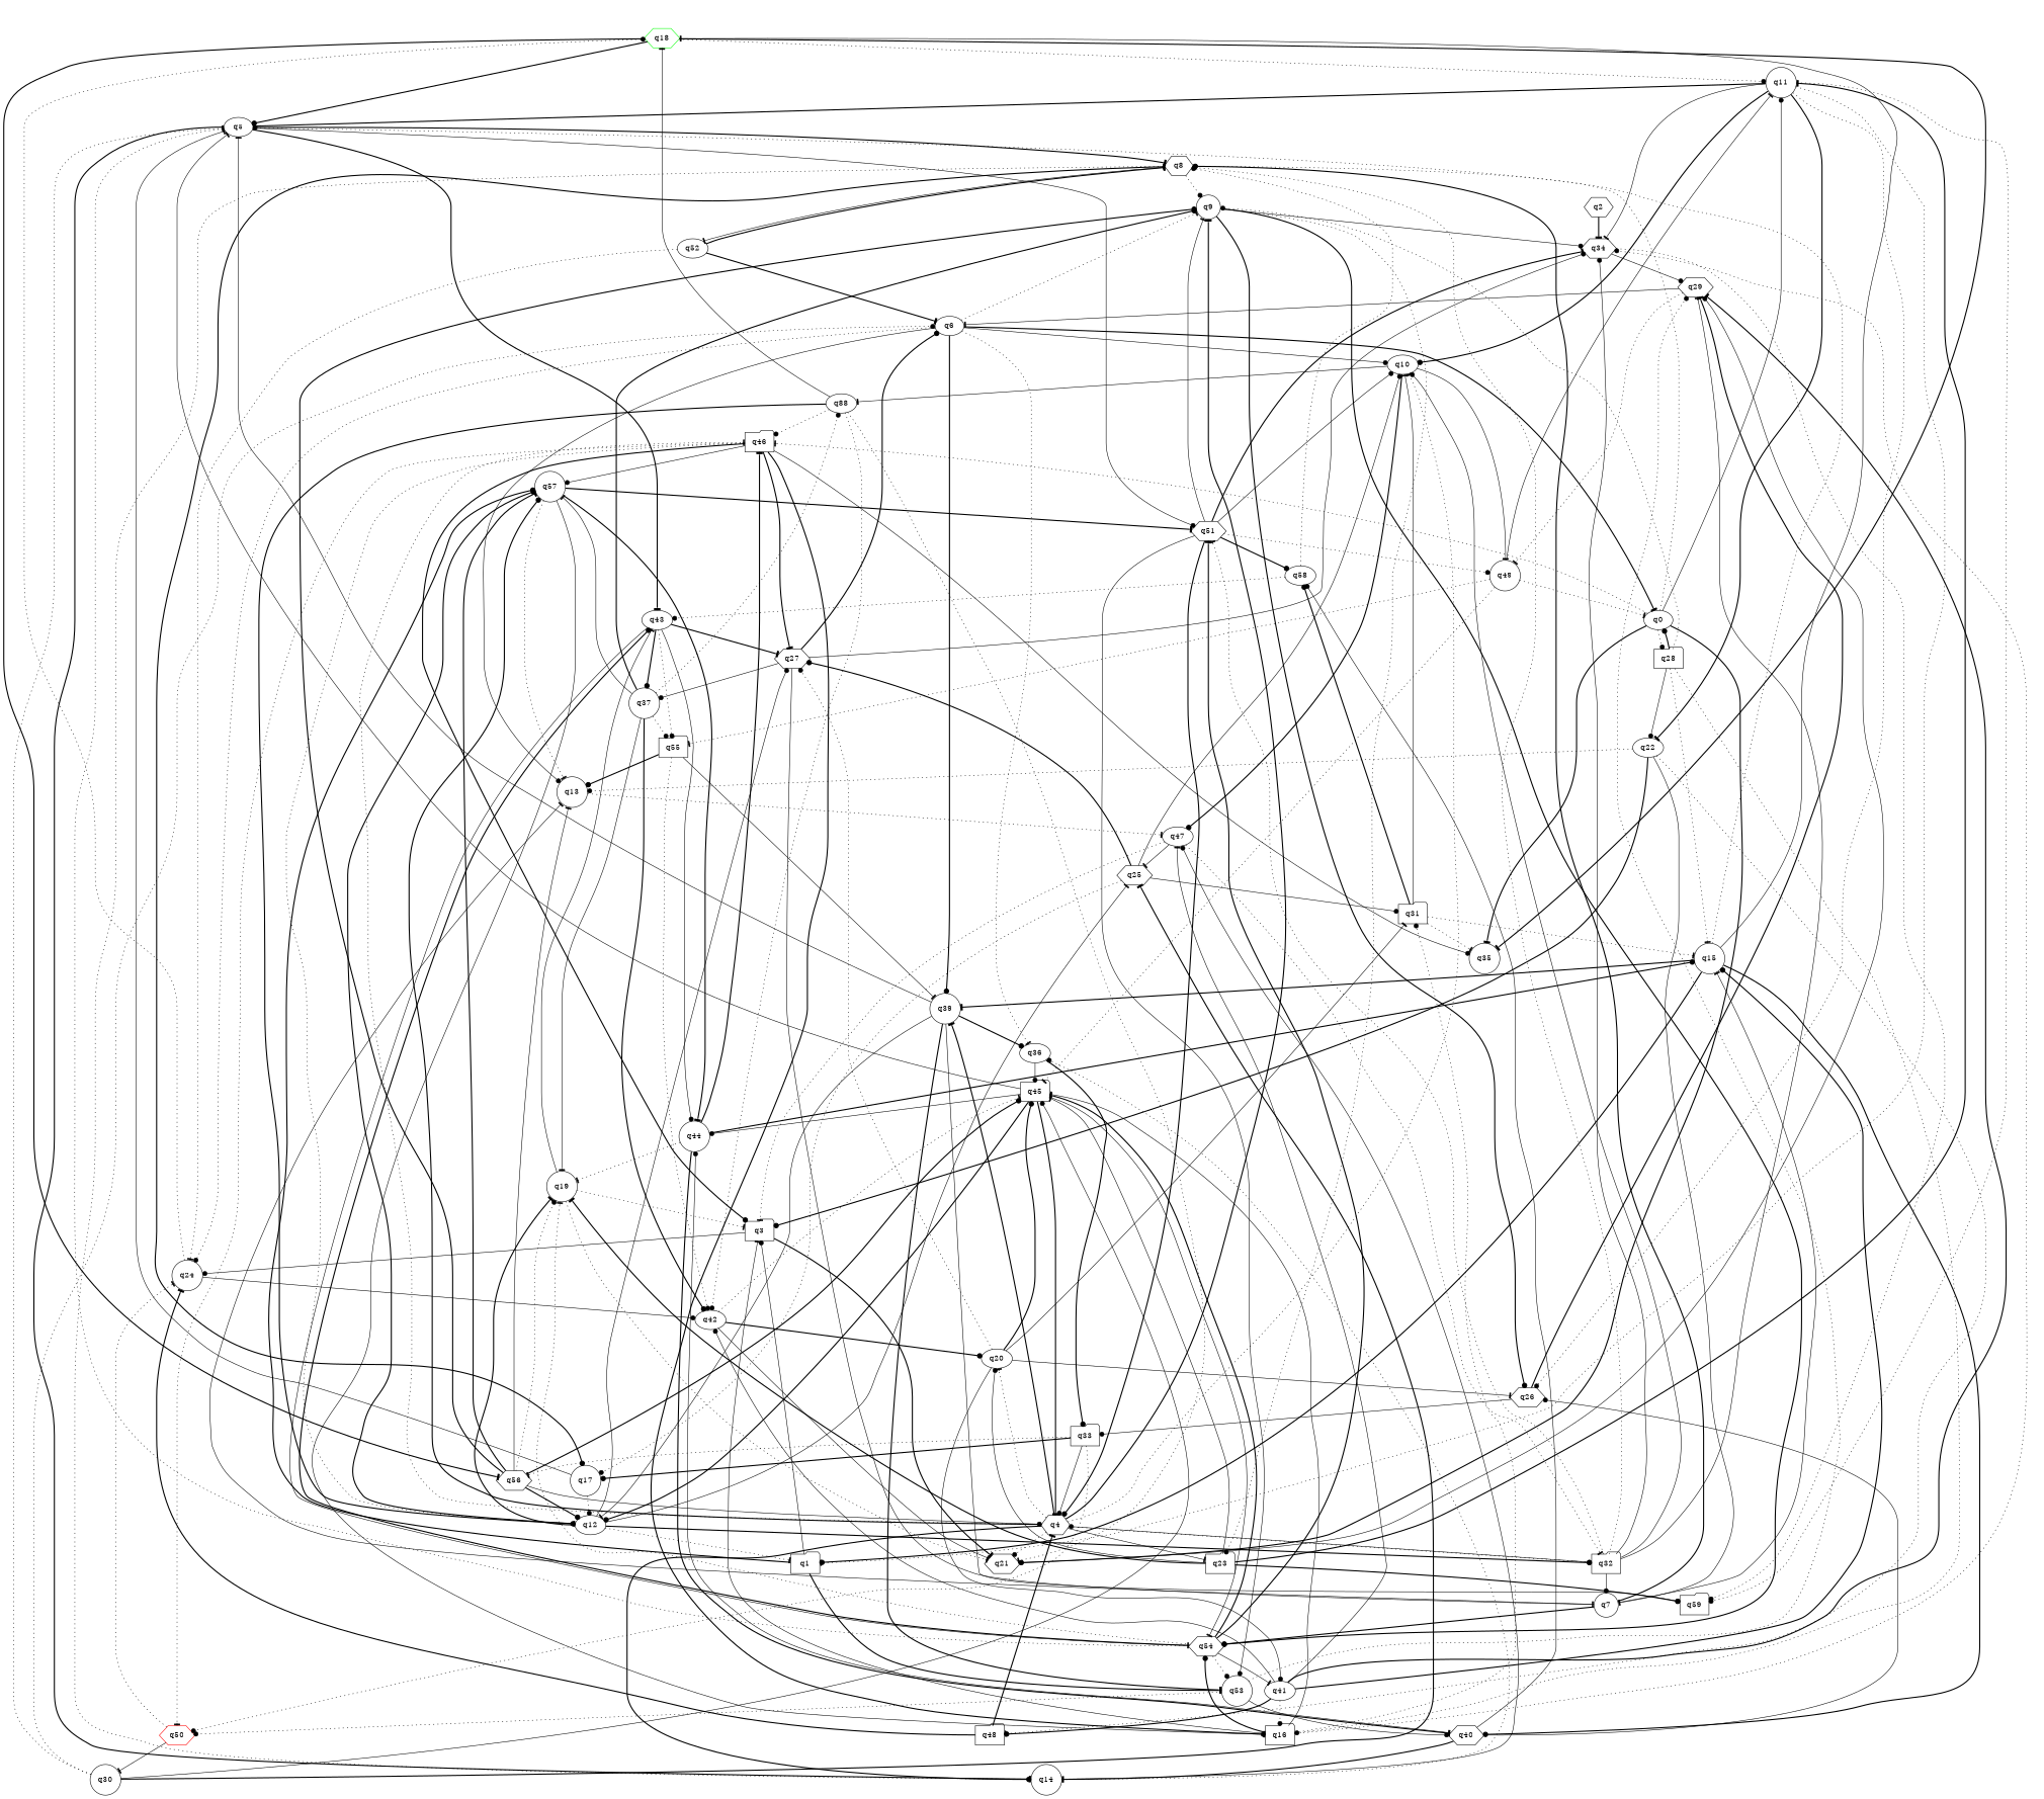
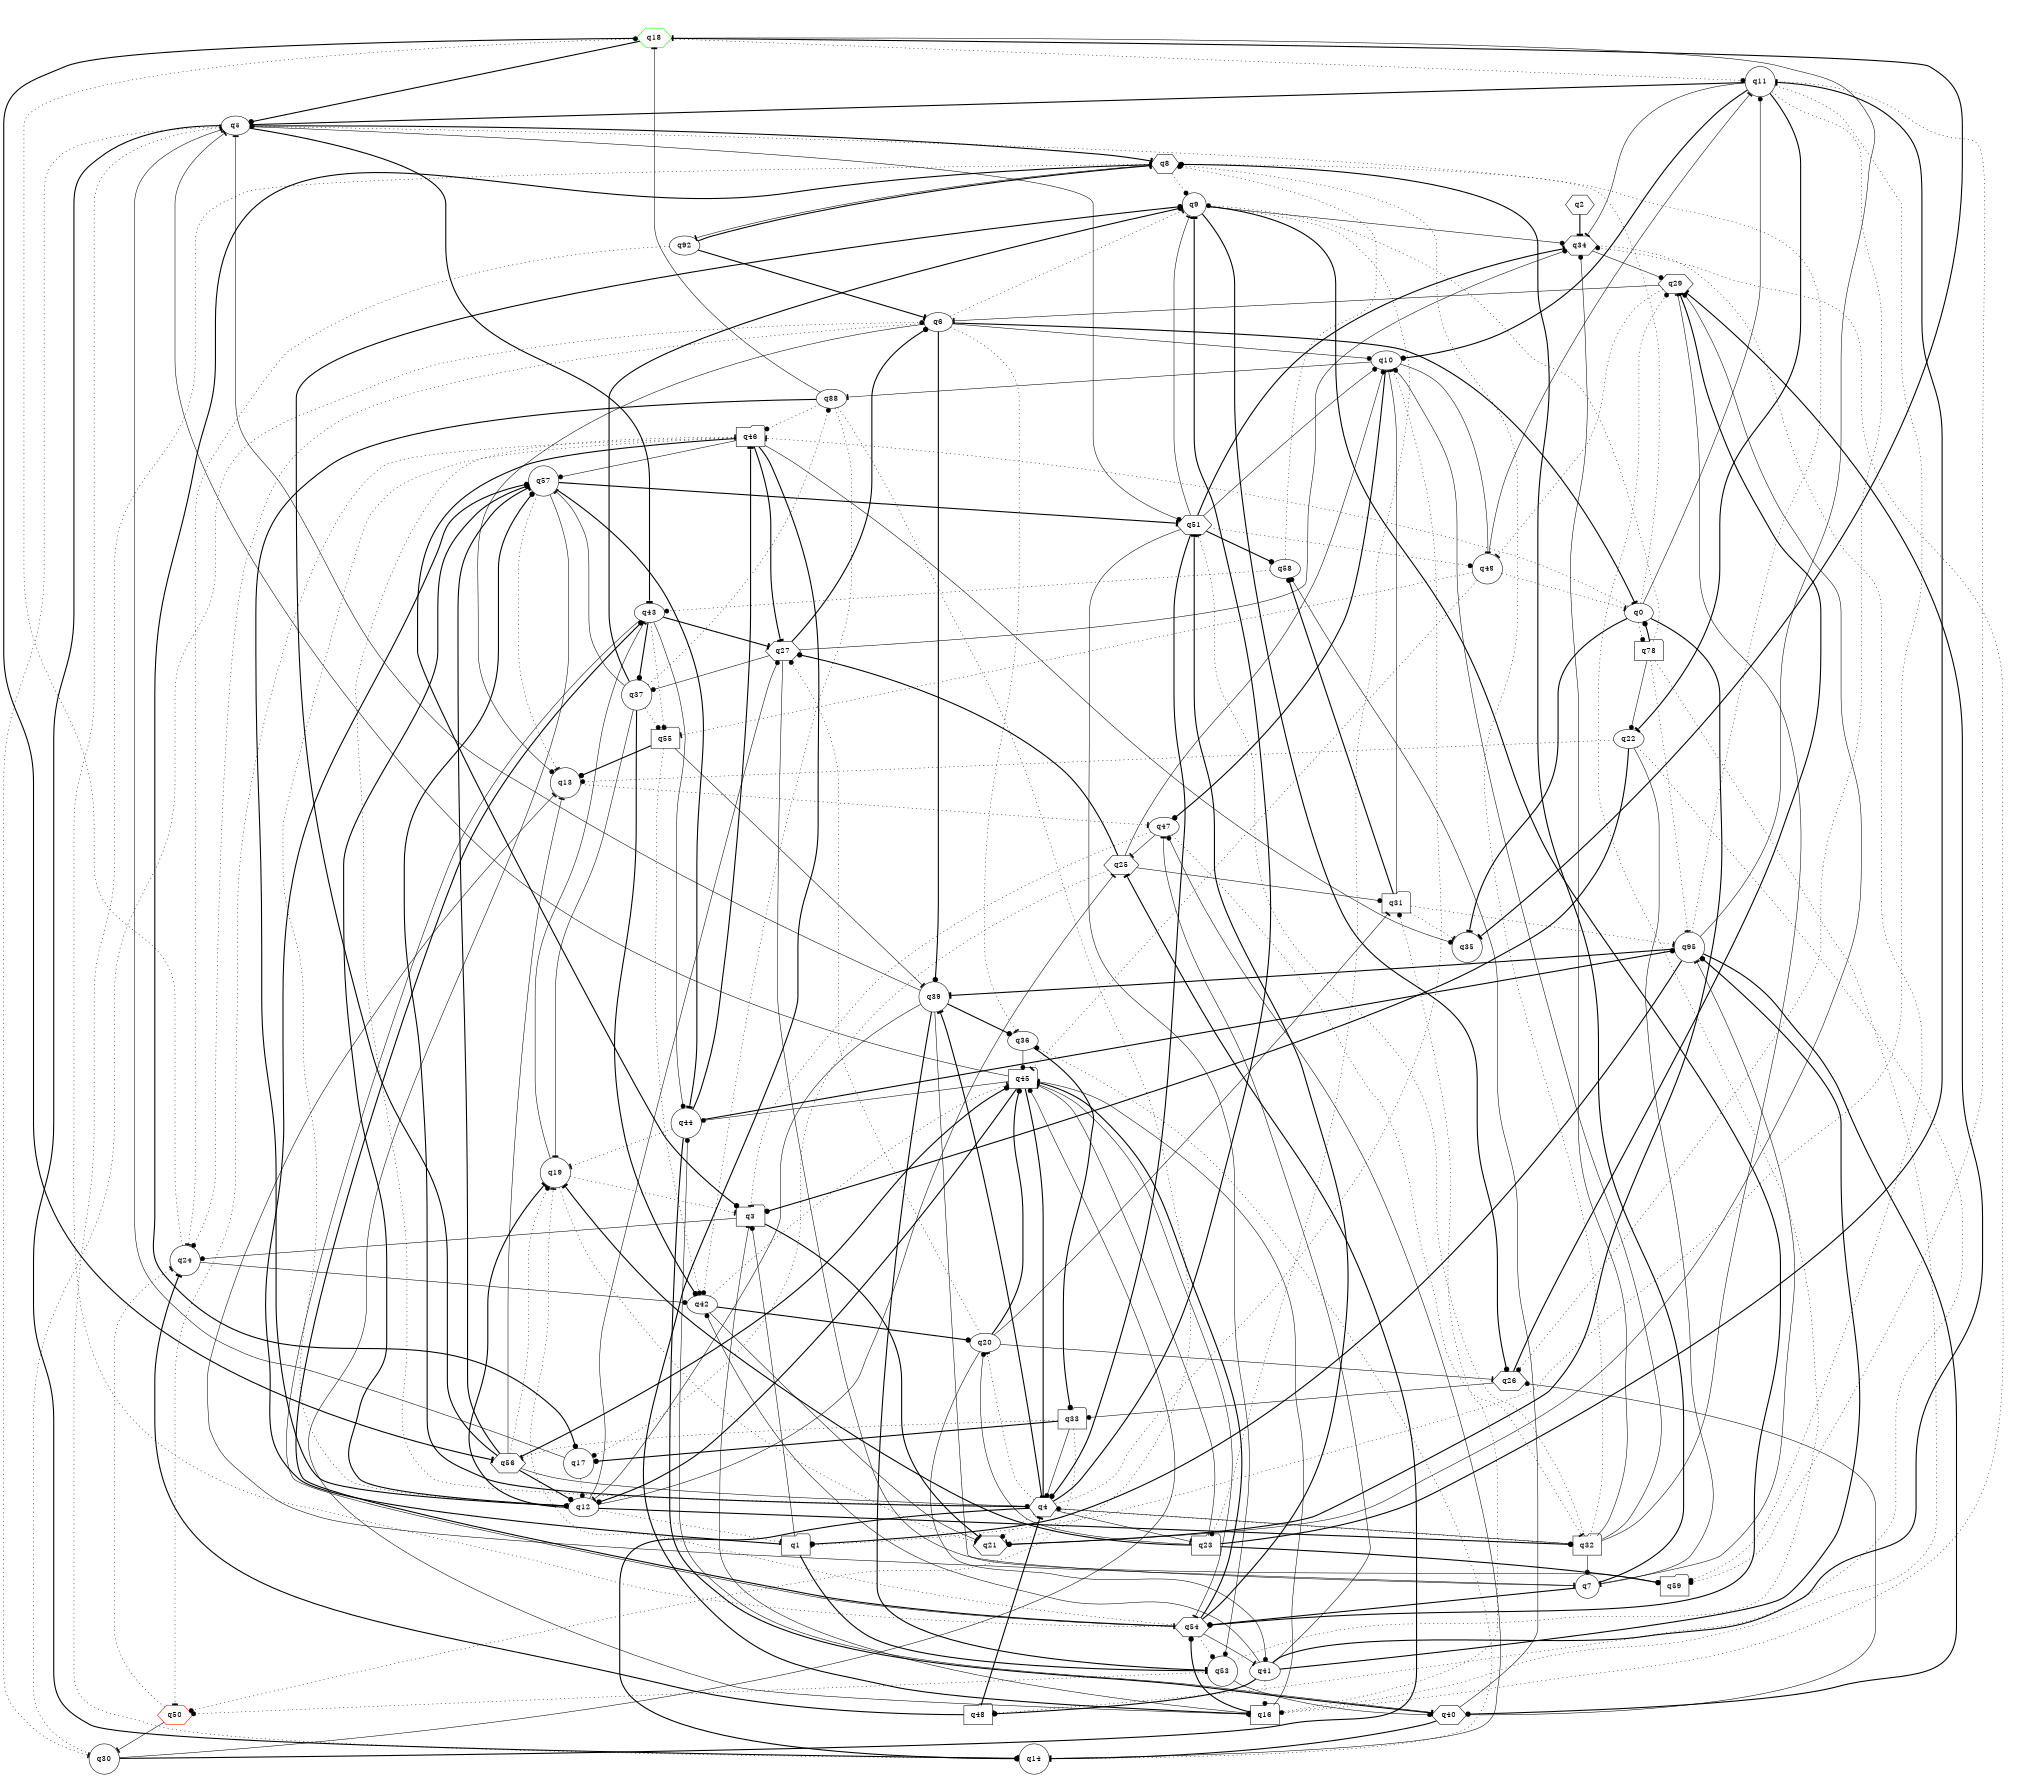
  digraph {
    node [shape=circle]
    edge [arrowhead=dot style=bold]
    q18 [color=green initial=1 shape=hexagon]
    q11
    q35
    q5 [shape=ellipse]
    q56 [shape=hexagon]
    q1 [shape=folder]
    q34 [shape=hexagon]
    q10 [shape=ellipse]
    q26 [shape=hexagon]
    q22 [shape=ellipse]
    q59 [shape=folder]
    q8 [shape=hexagon]
    q51 [shape=hexagon]
    q14
    q43 [shape=ellipse]
    q9
    q57
    q12 [shape=ellipse]
    q13
    q4 [shape=hexagon]
    q45 [shape=folder]
    q19
    q50 [color=red final=1 shape=hexagon]
    q24
    q30
    q42 [shape=ellipse]
    q6 [shape=ellipse]
    q25 [shape=hexagon]
    q0 [shape=ellipse]
    q21 [shape=hexagon]
-   q28 [shape=folder]
+   q28 [shape=folder label=q78]
    q46 [shape=folder]
    q17
-   q52 [shape=ellipse]
+   q52 [shape=ellipse label=q92]
    q29 [shape=hexagon]
-   q15
+   q15 [label=q95]
    q16 [shape=folder]
    q3 [shape=folder]
    q27 [shape=hexagon]
    q23 [shape=folder]
    q54 [shape=hexagon]
    q53
    n43 [label=q88 shape=ellipse]
    q47 [shape=ellipse]
    q49
    q33 [shape=folder]
    q7
    q48 [shape=folder]
    q40 [shape=hexagon]
    q39
    q31 [shape=folder]
    q44
    q32 [shape=folder]
    q37
    q58 [shape=ellipse]
    q2 [shape=hexagon]
    q20 [shape=ellipse]
    q36 [shape=ellipse]
    q41 [shape=ellipse]
    q55 [shape=folder]
    q18 -> q11 [style=dotted]
    q18 -> q35 [arrowhead=tee]
    q18 -> q5
    q18 -> q56 [arrowhead=tee]
    q11 -> q5 [arrowhead=tee]
    q11 -> q1 [arrowhead=tee style=dotted]
    q11 -> q34 [arrowhead=tee style=solid]
    q11 -> q10
    q11 -> q26 [style=dotted]
    q11 -> q22 [arrowhead=tee]
    q11 -> q59 [style=dotted]
    q5 -> q8 [arrowhead=tee]
    q5 -> q51 [style=solid]
    q5 -> q14 [arrowhead=tee]
    q5 -> q43 [arrowhead=tee]
    q56 -> q9
    q56 -> q57 [arrowhead=tee]
    q56 -> q12
    q56 -> q13 [arrowhead=tee style=solid]
    q56 -> q4 [style=solid]
    q56 -> q45
    q56 -> q19 [style=dotted]
    q1 -> q57
    q1 -> q3 [style=solid]
    q1 -> q53 [arrowhead=tee]
    q34 -> q59 [style=dotted]
    q34 -> q29 [style=solid]
    q10 -> n43 [arrowhead=tee style=solid]
    q10 -> q47
    q10 -> q49 [arrowhead=tee style=solid]
    q26 -> q29 [arrowhead=tee]
    q26 -> q33 [style=solid]
    q22 -> q13 [style=dotted]
    q22 -> q3
    q22 -> q7 [arrowhead=tee style=solid]
    q22 -> q48 [arrowhead=tee style=dotted]
    q8 -> q9 [style=dotted]
    q8 -> q17
    q8 -> q52 [arrowhead=tee style=solid]
    q51 -> q34 [arrowhead=tee]
    q51 -> q10 [style=solid]
    q51 -> q9 [arrowhead=tee style=solid]
    q51 -> q4
    q51 -> q53 [style=solid]
    q51 -> q49 [style=dotted]
    q51 -> q58
    q14 -> q8 [arrowhead=tee style=dotted]
    q14 -> q47 [style=solid]
    q14 -> q36 [style=dotted]
    q43 -> q27 [arrowhead=tee]
    q43 -> q54 [arrowhead=tee style=solid]
    q43 -> q44 [style=solid]
    q43 -> q37
    q43 -> q55 [style=dotted]
    q9 -> q34 [style=solid]
    q9 -> q26
    q9 -> q23 [style=dotted]
    q9 -> q54
    q57 -> q51 [arrowhead=tee]
    q57 -> q13 [arrowhead=tee style=dotted]
    q57 -> q16 [style=solid]
    q57 -> q44 [arrowhead=tee]
    q12 -> q1 [arrowhead=tee style=dotted]
    q12 -> q57
    q12 -> q19 [arrowhead=tee]
    q12 -> q25 [arrowhead=tee style=solid]
    q12 -> q27 [style=solid]
    q12 -> q32
    q13 -> q47 [arrowhead=tee style=dotted]
    q4 -> q10 [arrowhead=tee style=dotted]
    q4 -> q14
    q4 -> q9 [arrowhead=tee]
    q4 -> q57
    q4 -> q21 [style=dotted]
    q4 -> q46 [arrowhead=tee style=dotted]
    q4 -> q23 [arrowhead=tee style=solid]
    q4 -> q39 [arrowhead=tee]
    q4 -> q32 [style=dotted]
    q4 -> q20 [arrowhead=tee style=dotted]
    q45 -> q5 [arrowhead=tee style=solid]
    q45 -> q12
    q45 -> q4 [arrowhead=tee]
    q45 -> q54 [arrowhead=tee style=solid]
    q45 -> q44 [style=solid]
    q19 -> q43 [arrowhead=tee style=solid]
    q19 -> q21 [arrowhead=tee style=dotted]
    q19 -> q3 [arrowhead=tee style=dotted]
    q50 -> q24 [arrowhead=tee style=dotted]
    q50 -> q30 [arrowhead=tee style=solid]
    q24 -> q18 [style=dotted]
    q24 -> q42 [style=solid]
-   q30 -> q5 [arrowhead=tee style=dotted]
+   q5 -> q30 [arrowhead=tee style=dotted]
    q30 -> q45 [style=solid]
    q30 -> q6 [style=dotted]
    q30 -> q25 [arrowhead=tee]
    q42 -> q45 [arrowhead=tee style=dotted]
    q42 -> q21 [arrowhead=tee style=solid]
    q42 -> q20
    q6 -> q10 [style=solid]
    q6 -> q9 [arrowhead=tee style=dotted]
    q6 -> q13 [style=solid]
    q6 -> q24 [style=dotted]
    q6 -> q0 [arrowhead=tee]
    q6 -> q39
    q6 -> q36 [arrowhead=tee style=dotted]
    q25 -> q10 [style=solid]
    q25 -> q17 [style=dotted]
    q25 -> q27
    q25 -> q31 [style=solid]
    q0 -> q11 [style=solid]
    q0 -> q35 [arrowhead=tee]
    q0 -> q8 [style=dotted]
    q0 -> q21
    q0 -> q28 [style=dotted]
    q0 -> q46 [arrowhead=tee style=dotted]
    q21 -> q29 [style=solid]
    q28 -> q22 [style=solid]
    q28 -> q9 [style=dotted]
    q28 -> q0
    q28 -> q15 [arrowhead=tee style=dotted]
    q28 -> q16 [style=dotted]
    q46 -> q35 [style=solid]
    q46 -> q57 [style=solid]
    q46 -> q12 [arrowhead=tee style=dotted]
    q46 -> q50 [arrowhead=tee style=dotted]
    q46 -> q16 [arrowhead=tee]
    q46 -> q3
    q46 -> q27 [arrowhead=tee]
    q17 -> q5 [arrowhead=tee style=solid]
    q17 -> q12 [style=dotted]
    q52 -> q8 [arrowhead=tee]
    q52 -> q24 [arrowhead=tee style=dotted]
    q52 -> q6 [arrowhead=tee]
    q29 -> q6 [arrowhead=tee style=solid]
    q29 -> q49 [arrowhead=tee style=dotted]
    q15 -> q18 [arrowhead=tee style=solid]
    q15 -> q5 [style=dotted]
    q15 -> q1
    q15 -> q40
    q15 -> q39 [arrowhead=tee]
    q16 -> q34 [style=dotted]
    q16 -> q45 [arrowhead=tee style=solid]
    q16 -> q3 [arrowhead=tee style=solid]
    q16 -> q54
    q16 -> q31 [style=dotted]
    q3 -> q24 [style=solid]
    q3 -> q21 [arrowhead=tee]
    q27 -> q34 [style=solid]
    q27 -> q6
    q27 -> q7 [arrowhead=tee style=solid]
    q27 -> q37 [style=solid]
    q23 -> q11 [arrowhead=tee]
    q23 -> q59
    q23 -> q45 [arrowhead=tee style=solid]
    q23 -> q19 [arrowhead=tee]
    q23 -> q20 [style=solid]
    q54 -> q5 [arrowhead=tee style=dotted]
    q54 -> q51 [arrowhead=tee]
    q54 -> q43
    q54 -> q45 [arrowhead=tee]
    q54 -> q19 [arrowhead=tee style=dotted]
    q54 -> q53 [style=dotted]
    q54 -> q41 [arrowhead=tee style=solid]
    q53 -> q50 [style=dotted]
    q53 -> q29 [style=dotted]
    q53 -> q40 [style=solid]
    n43 -> q18 [arrowhead=tee style=solid]
    n43 -> q12
    n43 -> q42 [style=dotted]
    n43 -> q21 [arrowhead=tee style=dotted]
    n43 -> q46 [style=dotted]
    q47 -> q25 [arrowhead=tee style=solid]
    q47 -> q3 [arrowhead=tee style=dotted]
    q47 -> q32 [arrowhead=tee style=dotted]
    q49 -> q11 [arrowhead=tee style=solid]
    q49 -> q45 [arrowhead=tee style=dotted]
    q49 -> q0 [arrowhead=tee style=dotted]
    q49 -> q55 [arrowhead=tee style=dotted]
    q33 -> q56 [arrowhead=tee style=dotted]
    q33 -> q4 [style=solid]
    q33 -> q50 [style=dotted]
    q33 -> q17
    q7 -> q8
    q7 -> q13 [arrowhead=tee style=solid]
    q7 -> q15 [arrowhead=tee style=solid]
    q7 -> q54
    q48 -> q4 [arrowhead=tee]
    q48 -> q24 [arrowhead=tee]
    q40 -> q26 [style=solid]
    q40 -> q14 [arrowhead=tee]
    q40 -> q44 [style=solid]
    q40 -> q58 [style=solid]
    q39 -> q5 [arrowhead=tee style=solid]
    q39 -> q59 [style=solid]
    q39 -> q12 [arrowhead=tee style=solid]
    q39 -> q53 [arrowhead=tee]
    q39 -> q36
    q31 -> q35 [arrowhead=tee style=dotted]
    q31 -> q10 [arrowhead=tee style=solid]
    q31 -> q15 [arrowhead=tee style=dotted]
    q31 -> q58
    q44 -> q19 [arrowhead=tee style=dotted]
    q44 -> q46 [arrowhead=tee]
    q44 -> q15
    q44 -> q40 [arrowhead=tee]
    q32 -> q34 [style=solid]
    q32 -> q10 [style=solid]
    q32 -> q8 [style=dotted]
    q32 -> q51 [arrowhead=tee style=dotted]
    q32 -> q4 [style=solid]
    q32 -> q29 [arrowhead=tee style=solid]
    q32 -> q7 [style=solid]
    q37 -> q9
    q37 -> q57 [arrowhead=tee style=solid]
    q37 -> q19 [arrowhead=tee style=solid]
    q37 -> q42
    q37 -> n43 [style=dotted]
    q37 -> q55 [style=dotted]
    q58 -> q8 [style=dotted]
    q58 -> q43 [style=dotted]
    q2 -> q34 [arrowhead=tee]
    q20 -> q26 [arrowhead=tee style=solid]
    q20 -> q45
    q20 -> q27 [style=dotted]
    q20 -> q31 [arrowhead=tee style=solid]
    q20 -> q41 [style=solid]
    q36 -> q45 [style=solid]
    q36 -> q33
    q41 -> q42 [style=solid]
    q41 -> q29 [arrowhead=tee]
    q41 -> q15
    q41 -> q16 [style=dotted]
    q41 -> q47 [arrowhead=tee style=solid]
    q41 -> q48
    q55 -> q13
    q55 -> q42 [style=dotted]
    q55 -> q39 [arrowhead=tee style=solid]
  }
